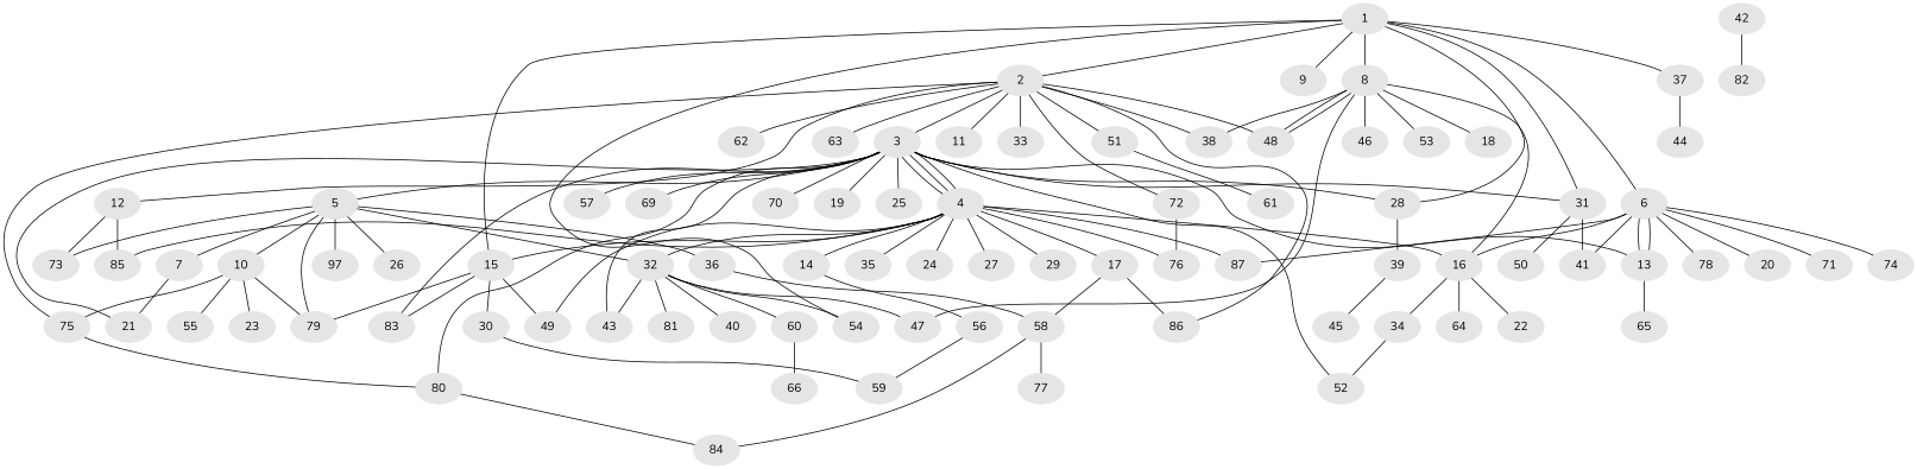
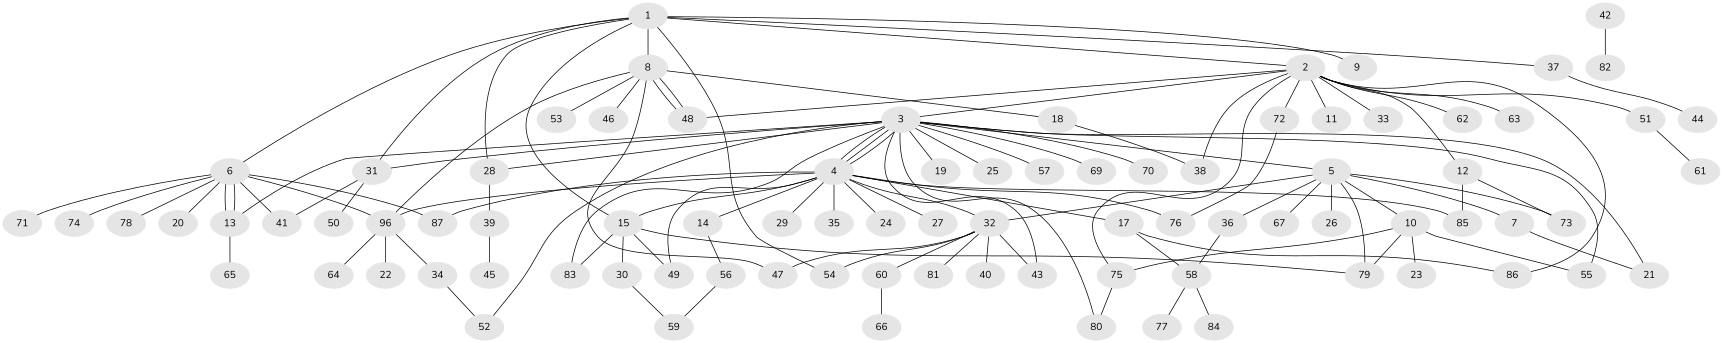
  graph {
    fontname=Nunito
    node [color=gray90 fontname=Nunito style=filled]
    edge [fontname=Nunito]
    1
    2
    6
    8
    9
    15
    28
    31
    37
    54
    3
    11
    12
    33
    38
    48
    51
    62
    63
    72
    75
    86
    13
-   16
+   16 [label=96]
    87
    20
    41
    71
    74
    78
    18
    46
    47
    53
    83
    49
    79
    30
    39
    50
    44
    4
    5
    19
    21
    25
    43
    52
    55
    57
    69
    70
    80
    85
    73
    61
    76
    14
    17
    24
    27
    29
    32
    35
    7
    10
    26
    36
-   67 [label=97]
+   67
    65
    84
    56
    22
    34
    64
    58
    40
    60
    81
    23
    42
    82
    59
    77
    45
    66
    1 -- 2
    1 -- 6
    1 -- 8
    1 -- 9
    1 -- 15
    1 -- 28
    1 -- 31
    1 -- 37
    1 -- 54
    2 -- 3
    2 -- 11
    2 -- 12
    2 -- 33
    2 -- 38
    2 -- 48
    2 -- 51
    2 -- 62
    2 -- 63
    2 -- 72
    2 -- 75
    2 -- 86
    6 -- 13
    6 -- 13
    6 -- 16
    6 -- 87
    6 -- 20
    6 -- 41
    6 -- 71
    6 -- 74
    6 -- 78
-   8 -- 38
+   18 -- 38
    8 -- 48
    8 -- 48
    8 -- 16
    8 -- 18
    8 -- 46
    8 -- 47
    8 -- 53
    15 -- 83
    15 -- 49
    15 -- 79
    15 -- 30
    28 -- 39
    31 -- 41
    31 -- 50
    37 -- 44
    3 -- 28
    3 -- 31
    3 -- 13
    3 -- 83
    3 -- 4
    3 -- 4
    3 -- 4
    3 -- 5
    3 -- 19
    3 -- 21
    3 -- 25
    3 -- 43
    3 -- 52
+   3 -- 55
    3 -- 57
    3 -- 69
    3 -- 70
    3 -- 80
    12 -- 85
    12 -- 73
    51 -- 61
    72 -- 76
    75 -- 80
    13 -- 65
    16 -- 22
    16 -- 34
    16 -- 64
    30 -- 59
    39 -- 45
    4 -- 15
    4 -- 16
    4 -- 87
    4 -- 49
    4 -- 85
    4 -- 76
    4 -- 14
    4 -- 17
    4 -- 24
    4 -- 27
    4 -- 29
    4 -- 32
    4 -- 35
    5 -- 79
    5 -- 73
    5 -- 32
    5 -- 7
    5 -- 10
    5 -- 26
    5 -- 36
    5 -- 67
-   80 -- 84
    14 -- 56
    17 -- 86
    17 -- 58
    32 -- 54
    32 -- 47
    32 -- 43
    32 -- 40
    32 -- 60
    32 -- 81
    7 -- 21
    10 -- 75
    10 -- 79
    10 -- 55
    10 -- 23
    36 -- 58
    56 -- 59
    34 -- 52
    58 -- 84
    58 -- 77
    60 -- 66
    42 -- 82
  }
